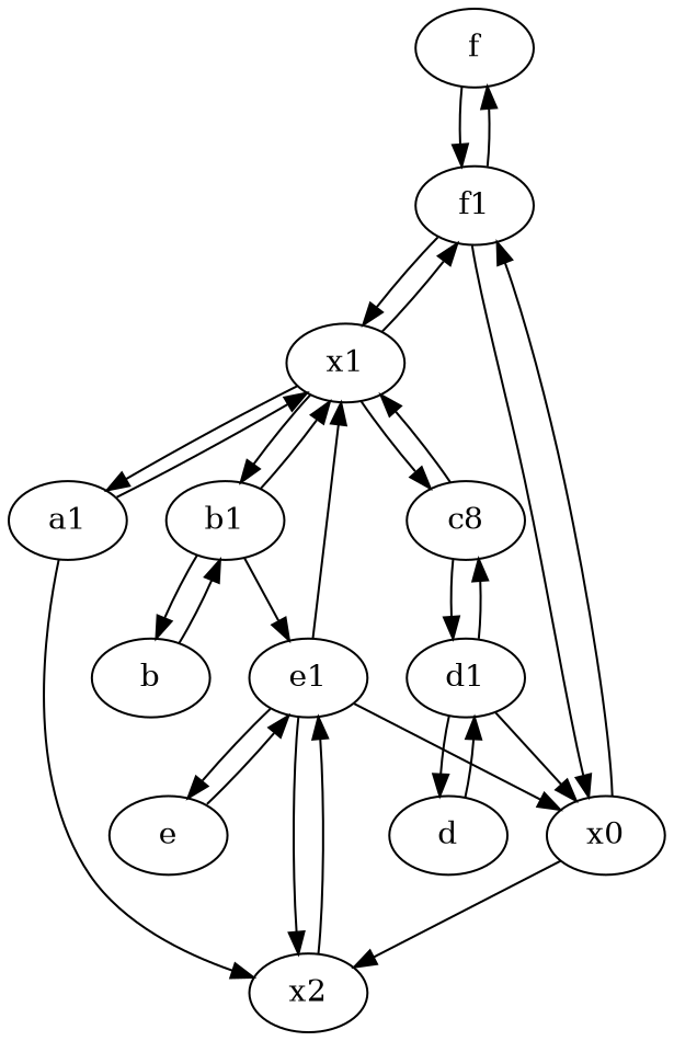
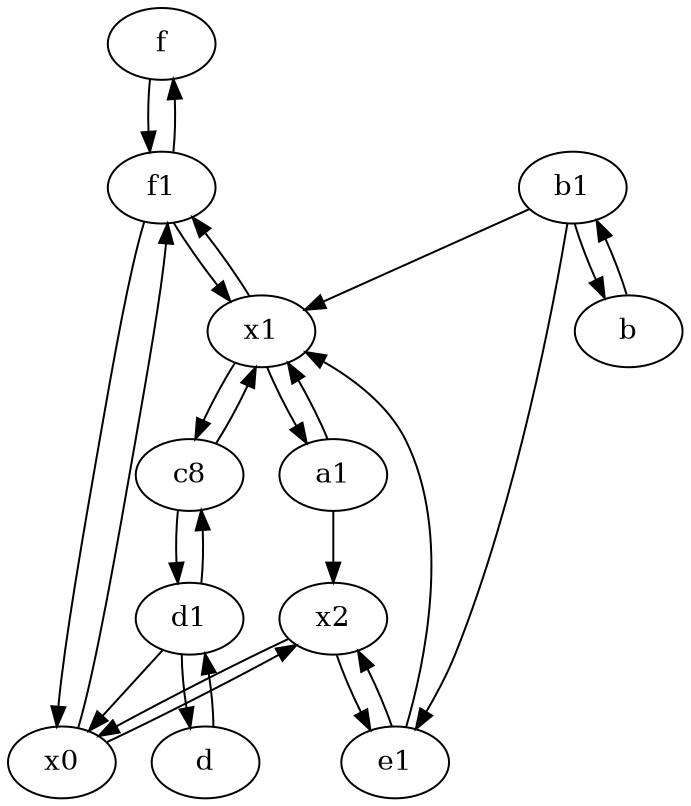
  digraph {
    f
    f1
    x0
    x1
    x2
    n6 [label=c8]
    a1
    b1
    d
    d1
    e1
-   e
    b
    f -> f1
    f1 -> f
    f1 -> x0
    f1 -> x1
    x0 -> f1
    x0 -> x2
    x1 -> f1
    x1 -> n6
    x1 -> a1
-   x1 -> b1
-   e1 -> x0
+   x2 -> x0
    x2 -> e1
    n6 -> x1
    n6 -> d1
    a1 -> x1
    a1 -> x2
    b1 -> x1
    b1 -> e1
    b1 -> b
    d -> d1
    d1 -> x0
    d1 -> n6
    d1 -> d
    e1 -> x1
    e1 -> x2
-   e1 -> e
-   e -> e1
    b -> b1
  }
